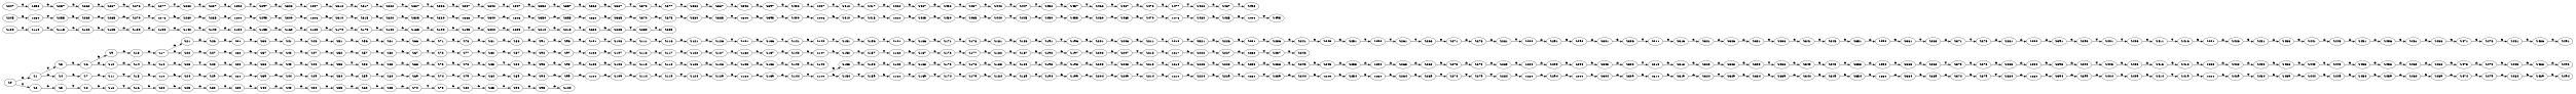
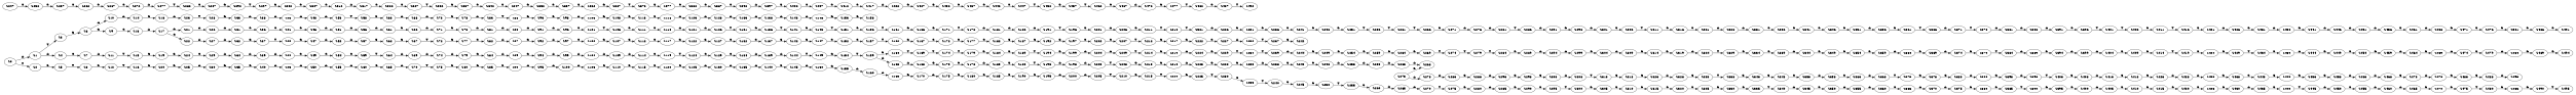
  strict digraph {
    rankdir=LR
    S0
    S1
    S2
    S3
    S4
    S5
    S6
    S7
    S8
    S9
    S10
    S11
    S12
    S13
    S14
    S15
    S16
    S17
    S18
    S19
    S20
    S21
    S22
    S23
    S24
    S25
    S26
    S27
    S28
    S29
    S30
    S31
    S32
    S33
    S34
    S35
    S36
    S37
    S38
    S39
    S40
    S41
    S42
    S43
    S44
    S45
    S46
    S47
    S48
    S49
    S50
    S51
    S52
    S53
    S54
    S55
    S56
    S57
    S58
    S59
    S60
    S61
    S62
    S63
    S64
    S65
    S66
    S67
    S68
    S69
    S70
    S71
    S72
    S73
    S74
    S75
    S76
    S77
    S78
    S79
    S80
    S81
    S82
    S83
    S84
    S85
    S86
    S87
    S88
    S89
    S90
    S91
    S92
    S93
    S94
    S95
    S96
    S97
    S98
    S99
    S100
    S101
    S102
    S103
    S104
    S105
    S106
    S107
    S108
    S109
    S110
    S111
    S112
    S113
    S114
    S115
    S116
    S117
    S118
    S119
    S120
    S121
    S122
    S123
    S124
    S125
    S126
    S127
    S128
    S129
    S130
    S131
    S132
    S133
    S134
    S135
    S136
    S137
    S138
    S139
    S140
    S141
    S142
    S143
    S144
    S145
    S146
    S147
    S148
    S149
    S150
    S151
    S152
    S153
    S154
    S155
    S156
    S157
    S158
    S159
    S160
    S161
    S162
    S163
    S164
    S165
    S166
    S167
    S168
    S169
    S170
    S171
    S172
    S173
    S174
    S175
    S176
    S177
    S178
    S179
    S180
    S181
    S182
    S183
    S184
    S185
    S186
    S187
    S188
    S189
    S190
    S191
    S192
    S193
    S194
    S195
    S196
    S197
    S198
    S199
    S200
    S201
    S202
    S203
    S204
    S205
    S206
    S207
    S208
    S209
    S210
    S211
    S212
    S213
    S214
    S215
    S216
    S217
    S218
    S219
    S220
    n222 [label=S521]
    S222
    S223
    S224
    S225
    S226
    S227
    S228
    S229
    S230
    S231
    S232
    S233
    S234
    S235
    S236
    S237
    S238
    S239
+   S240
    S241
    S242
    S243
    S244
    S245
    S246
    S248
    S249
    S250
    S251
    S247
    S252
    S253
    S254
    S255
    S256
    S257
    S258
    S259
    S260
    S261
    S262
    S263
    S264
    S265
    S266
    S267
    S268
    S269
    S270
    S271
    S272
    S273
    S274
    S275
    S276
    S277
    S278
    S279
    S280
    S281
    S282
    S283
    S284
    S285
    S286
    S287
    S288
    S289
    S290
    S291
    S292
    S293
    S294
    S295
    S296
    S297
    S298
    S299
    S300
    S301
    S302
    S303
    S304
    S305
    S306
    S307
    S308
    S309
    S310
    S311
    S312
    S313
    S314
    S315
    S316
    S317
    S318
    S319
    S320
    S321
    S322
    S323
    S324
    S325
    S326
    S327
    S328
    S329
    S330
    S331
    S332
    S333
    S334
    S335
    S336
    S337
    S338
    S339
    S340
    S341
    S342
    S343
    S344
    S345
    S346
    S347
    S348
    S349
    S350
    S351
    S352
    S353
    S354
    S355
    S356
    S357
    S358
    S359
    S360
    S361
    S362
    S363
    S364
    S365
    S366
    S367
    S368
    S369
    S370
    S371
    S372
    S373
    S374
    S375
    S376
    S377
    S378
    S379
    S380
    S381
    S382
    S383
    S384
    S385
    S386
    S387
    S388
    S389
    S390
    S391
    S392
    S393
    S394
    S395
    S396
    S397
    S398
    S399
    S400
    S401
    S402
    S403
    S404
    S405
    S406
    S407
    S408
    S409
    S410
    S411
    S412
    S413
    S414
    S415
    S416
    S417
    S418
    S419
    S420
    S421
    S422
    S423
    S424
    S425
    S426
    S427
    S428
    S429
    S430
    S431
    S432
    S433
    S434
    S435
    S436
    S437
    S438
    S439
    S440
    S441
    S442
    S443
    S444
    S445
    S446
    S447
    S448
    S449
    S450
    S451
    S452
    S453
    S454
    S455
    S456
    S457
    S458
    S459
    S460
    S461
    S462
    S463
    S464
    S465
    S466
    S467
    S468
    S469
    S470
    S471
    S472
    S473
    S474
    S475
    S476
    S477
    S478
    S479
    S480
-   S481
+   S481 [label=S581]
    S482
    S483
    S484
    S485
    S486
    S487
    S488
    S489
    S490
    S491
    S492
    S493
    S494
    S495
    S0 -> S1 [label=A]
    S0 -> S2 [label=T]
    S1 -> S3 [label=T]
    S1 -> S4 [label=A]
    S2 -> S5 [label=C]
    S3 -> S6 [label=G]
    S4 -> S7 [label=C]
    S5 -> S8 [label=T]
    S6 -> S9 [label=G]
    S6 -> S10 [label=A]
    S7 -> S11 [label=A]
    S8 -> S12 [label=C]
    S9 -> S13 [label=C]
    S10 -> S14 [label=A]
    S11 -> S15 [label=T]
    S12 -> S16 [label=T]
    S13 -> S17 [label=A]
    S14 -> S18 [label=G]
    S15 -> S19 [label=G]
    S16 -> S20 [label=G]
    S17 -> S21 [label=A]
    S17 -> S22 [label=C]
    S18 -> S23 [label=A]
    S19 -> S24 [label=G]
    S20 -> S25 [label=G]
    S21 -> S26 [label=A]
    S22 -> S27 [label=A]
    S23 -> S28 [label=T]
    S24 -> S29 [label=C]
    S25 -> S30 [label=A]
    S26 -> S31 [label=A]
    S27 -> S32 [label=A]
    S28 -> S33 [label=G]
    S29 -> S34 [label=A]
    S30 -> S35 [label=G]
    S31 -> S36 [label=C]
    S32 -> S37 [label=G]
    S33 -> S38 [label=A]
    S34 -> S39 [label=A]
    S35 -> S40 [label=G]
    S36 -> S41 [label=C]
    S37 -> S42 [label=T]
    S38 -> S43 [label=A]
    S39 -> S44 [label=A]
    S40 -> S45 [label=A]
    S41 -> S46 [label=C]
    S42 -> S47 [label=G]
    S43 -> S48 [label=A]
    S44 -> S49 [label=C]
    S45 -> S50 [label=A]
    S46 -> S51 [label=A]
    S47 -> S52 [label=A]
    S48 -> S53 [label=A]
    S49 -> S54 [label=C]
    S50 -> S55 [label=A]
    S51 -> S56 [label=A]
    S52 -> S57 [label=A]
    S53 -> S58 [label=T]
    S54 -> S59 [label=C]
    S55 -> S60 [label=A]
    S56 -> S61 [label=A]
    S57 -> S62 [label=G]
    S58 -> S63 [label=G]
    S59 -> S64 [label=T]
    S60 -> S65 [label=C]
    S61 -> S66 [label=G]
    S62 -> S67 [label=G]
    S63 -> S68 [label=A]
    S64 -> S69 [label=A]
    S65 -> S70 [label=A]
    S66 -> S71 [label=A]
    S67 -> S72 [label=T]
    S68 -> S73 [label=A]
    S69 -> S74 [label=A]
    S70 -> S75 [label=T]
    S71 -> S76 [label=G]
    S72 -> S77 [label=G]
    S73 -> S78 [label=G]
    S74 -> S79 [label=A]
    S75 -> S80 [label=G]
    S76 -> S81 [label=A]
    S77 -> S82 [label=C]
    S78 -> S83 [label=A]
    S79 -> S84 [label=G]
    S80 -> S85 [label=G]
    S81 -> S86 [label=A]
    S82 -> S87 [label=A]
    S83 -> S88 [label=T]
    S84 -> S89 [label=A]
    S85 -> S90 [label=C]
    S86 -> S91 [label=A]
    S87 -> S92 [label=G]
    S88 -> S93 [label=G]
    S89 -> S94 [label=G]
    S90 -> S95 [label=A]
    S91 -> S96 [label=A]
    S92 -> S97 [label=A]
    S93 -> S98 [label=G]
    S94 -> S99 [label=A]
    S95 -> S100 [label=A]
    S96 -> S101 [label=C]
    S97 -> S102 [label=C]
    S98 -> S103 [label=A]
    S99 -> S104 [label=A]
+   S100 -> S105 [label=A]
    S101 -> S106 [label=T]
    S102 -> S107 [label=G]
    S103 -> S108 [label=G]
    S104 -> S109 [label=A]
    S105 -> S110 [label=C]
    S106 -> S111 [label=C]
    S107 -> S112 [label=G]
    S108 -> S113 [label=G]
    S109 -> S114 [label=A]
    S110 -> S115 [label=C]
    S111 -> S116 [label=C]
    S112 -> S117 [label=C]
    S113 -> S118 [label=C]
    S114 -> S119 [label=C]
    S115 -> S120 [label=C]
    S116 -> S121 [label=A]
    S117 -> S122 [label=G]
    S118 -> S123 [label=A]
    S119 -> S124 [label=T]
    S120 -> S125 [label=C]
    S121 -> S126 [label=A]
    S122 -> S127 [label=G]
    S123 -> S128 [label=A]
    S124 -> S129 [label=C]
    S125 -> S130 [label=A]
    S126 -> S131 [label=T]
    S127 -> S132 [label=C]
    S128 -> S133 [label=A]
    S129 -> S134 [label=C]
    S130 -> S135 [label=A]
    S131 -> S136 [label=G]
    S132 -> S137 [label=C]
    S133 -> S138 [label=A]
    S134 -> S139 [label=A]
    S135 -> S140 [label=A]
    S136 -> S141 [label=T]
    S137 -> S142 [label=G]
    S138 -> S143 [label=A]
    S139 -> S144 [label=A]
    S140 -> S145 [label=G]
    S141 -> S146 [label=G]
    S142 -> S147 [label=G]
    S143 -> S148 [label=A]
    S144 -> S149 [label=T]
    S145 -> S150 [label=A]
    S146 -> S151 [label=T]
    S147 -> S152 [label=C]
-   S149 -> S153 [label=G]
+   S148 -> S153 [label=G]
    S149 -> S154 [label=G]
    S150 -> S155 [label=G]
    S151 -> S156 [label=C]
    S152 -> S157 [label=C]
    S153 -> S158 [label=G]
    S154 -> S159 [label=T]
    S155 -> S160 [label=A]
    S156 -> S161 [label=T]
    S157 -> S162 [label=T]
-   S158 -> S163 [label=A]
+   S159 -> S163 [label=A]
    S159 -> S164 [label=G]
    S160 -> S165 [label=A]
    S161 -> S166 [label=G]
    S162 -> S167 [label=G]
    S163 -> S168 [label=A]
    S164 -> S169 [label=T]
    S165 -> S170 [label=G]
    S166 -> S171 [label=G]
    S167 -> S172 [label=C]
    S168 -> S173 [label=G]
    S169 -> S174 [label=T]
    S170 -> S175 [label=A]
    S171 -> S176 [label=T]
    S172 -> S177 [label=C]
    S173 -> S178 [label=C]
    S174 -> S179 [label=T]
    S175 -> S180 [label=C]
    S176 -> S181 [label=A]
    S177 -> S182 [label=C]
    S178 -> S183 [label=A]
    S179 -> S184 [label=G]
    S180 -> S185 [label=C]
    S181 -> S186 [label=A]
    S182 -> S187 [label=G]
    S183 -> S188 [label=G]
    S184 -> S189 [label=G]
    S185 -> S190 [label=C]
    S186 -> S191 [label=A]
    S187 -> S192 [label=G]
    S188 -> S193 [label=T]
    S189 -> S194 [label=T]
    S190 -> S195 [label=C]
    S191 -> S196 [label=T]
    S192 -> S197 [label=G]
    S193 -> S198 [label=A]
    S194 -> S199 [label=G]
    S195 -> S200 [label=A]
    S196 -> S201 [label=G]
    S197 -> S202 [label=C]
    S198 -> S203 [label=A]
    S199 -> S204 [label=A]
    S200 -> S205 [label=A]
    S201 -> S206 [label=A]
    S202 -> S207 [label=C]
    S203 -> S208 [label=T]
    S204 -> S209 [label=A]
    S205 -> S210 [label=T]
    S206 -> S211 [label=G]
    S207 -> S212 [label=T]
    S208 -> S213 [label=G]
    S209 -> S214 [label=T]
    S210 -> S215 [label=G]
    S211 -> S216 [label=T]
    S212 -> S217 [label=G]
    S213 -> S218 [label=G]
    S214 -> S219 [label=G]
    S215 -> S220 [label=T]
    S216 -> n222 [label=T]
    S217 -> S222 [label=G]
    S218 -> S223 [label=A]
    S219 -> S224 [label=A]
    S220 -> S225 [label=G]
    n222 -> S226 [label=A]
    S222 -> S227 [label=C]
    S223 -> S228 [label=G]
    S224 -> S229 [label=G]
    S225 -> S230 [label=T]
    S226 -> S231 [label=G]
    S227 -> S232 [label=A]
    S228 -> S233 [label=G]
    S229 -> S234 [label=T]
    S230 -> S235 [label=C]
    S231 -> S236 [label=C]
    S232 -> S237 [label=T]
    S233 -> S238 [label=A]
    S234 -> S239 [label=T]
+   S235 -> S240 [label=T]
    S236 -> S241 [label=C]
    S237 -> S242 [label=G]
    S238 -> S243 [label=G]
    S239 -> S244 [label=A]
+   S240 -> S245 [label=G]
    S241 -> S246 [label=C]
    S243 -> S248 [label=C]
    S244 -> S249 [label=G]
    S245 -> S250 [label=G]
    S246 -> S251 [label=G]
    S248 -> S253 [label=A]
    S249 -> S254 [label=C]
    S250 -> S255 [label=T]
    S251 -> S256 [label=T]
    S247 -> S252 [label=C]
    S252 -> S257 [label=C]
    S253 -> S258 [label=A]
    S254 -> S259 [label=C]
    S255 -> S260 [label=G]
    S256 -> S261 [label=T]
    S257 -> S262 [label=C]
    S258 -> S263 [label=A]
    S259 -> S264 [label=C]
    S260 -> S265 [label=A]
    S261 -> S266 [label=T]
    S262 -> S267 [label=C]
    S263 -> S268 [label=A]
    S264 -> S269 [label=G]
    S265 -> S270 [label=A]
    S266 -> S271 [label=C]
    S267 -> S272 [label=C]
-   S268 -> S273 [label=G]
+   S273 -> S268 [label=G]
    S269 -> S274 [label=T]
    S270 -> S275 [label=T]
    S271 -> S276 [label=A]
    S272 -> S277 [label=A]
    S273 -> S278 [label=A]
    S274 -> S279 [label=T]
    S275 -> S280 [label=G]
    S276 -> S281 [label=A]
    S277 -> S282 [label=T]
    S278 -> S283 [label=A]
    S279 -> S284 [label=T]
    S280 -> S285 [label=A]
    S281 -> S286 [label=T]
    S282 -> S287 [label=C]
    S283 -> S288 [label=G]
    S284 -> S289 [label=C]
    S285 -> S290 [label=G]
    S286 -> S291 [label=A]
    S287 -> S292 [label=G]
    S288 -> S293 [label=A]
    S289 -> S294 [label=A]
    S290 -> S295 [label=C]
    S291 -> S296 [label=G]
    S292 -> S297 [label=T]
    S293 -> S298 [label=G]
    S294 -> S299 [label=A]
    S295 -> S300 [label=T]
    S296 -> S301 [label=A]
    S297 -> S302 [label=G]
    S298 -> S303 [label=G]
    S299 -> S304 [label=C]
    S300 -> S305 [label=G]
    S301 -> S306 [label=G]
    S302 -> S307 [label=C]
    S303 -> S308 [label=A]
    S304 -> S309 [label=A]
    S305 -> S310 [label=G]
    S306 -> S311 [label=T]
    S307 -> S312 [label=C]
    S308 -> S313 [label=T]
    S309 -> S314 [label=G]
    S310 -> S315 [label=C]
    S311 -> S316 [label=C]
    S312 -> S317 [label=A]
    S313 -> S318 [label=G]
    S314 -> S319 [label=G]
    S315 -> S320 [label=C]
    S316 -> S321 [label=C]
    S317 -> S322 [label=C]
    S318 -> S323 [label=G]
    S319 -> S324 [label=A]
    S320 -> S325 [label=C]
    S321 -> S326 [label=A]
    S322 -> S327 [label=C]
    S323 -> S328 [label=A]
    S324 -> S329 [label=T]
    S325 -> S330 [label=G]
    S326 -> S331 [label=A]
    S327 -> S332 [label=T]
    S328 -> S333 [label=G]
    S329 -> S334 [label=C]
    S330 -> S335 [label=C]
    S331 -> S336 [label=C]
    S332 -> S337 [label=G]
    S333 -> S338 [label=T]
    S334 -> S339 [label=C]
    S335 -> S340 [label=T]
    S336 -> S341 [label=C]
    S337 -> S342 [label=C]
    S338 -> S343 [label=G]
    S339 -> S344 [label=A]
    S340 -> S345 [label=A]
    S341 -> S346 [label=C]
    S342 -> S347 [label=C]
    S343 -> S348 [label=G]
    S344 -> S349 [label=G]
    S345 -> S350 [label=C]
    S346 -> S351 [label=C]
    S347 -> S352 [label=G]
    S348 -> S353 [label=C]
    S349 -> S354 [label=C]
    S350 -> S355 [label=A]
    S351 -> S356 [label=A]
    S352 -> S357 [label=C]
    S353 -> S358 [label=A]
    S354 -> S359 [label=C]
    S355 -> S360 [label=A]
    S356 -> S361 [label=G]
    S357 -> S362 [label=G]
    S358 -> S363 [label=C]
    S359 -> S364 [label=A]
    S360 -> S365 [label=C]
    S361 -> S366 [label=T]
    S362 -> S367 [label=G]
    S363 -> S368 [label=A]
    S364 -> S369 [label=C]
    S365 -> S370 [label=A]
    S366 -> S371 [label=A]
    S367 -> S372 [label=T]
    S368 -> S373 [label=T]
    S369 -> S374 [label=A]
    S370 -> S375 [label=A]
    S371 -> S376 [label=T]
    S372 -> S377 [label=G]
    S373 -> S378 [label=G]
    S374 -> S379 [label=G]
    S375 -> S380 [label=G]
    S376 -> S381 [label=A]
    S377 -> S382 [label=C]
    S378 -> S383 [label=G]
    S379 -> S384 [label=T]
    S380 -> S385 [label=C]
    S381 -> S386 [label=A]
    S382 -> S387 [label=C]
    S383 -> S388 [label=A]
    S384 -> S389 [label=A]
    S385 -> S390 [label=T]
    S386 -> S391 [label=A]
    S387 -> S392 [label=C]
    S388 -> S393 [label=G]
    S389 -> S394 [label=C]
    S390 -> S395 [label=G]
    S391 -> S396 [label=C]
    S392 -> S397 [label=A]
    S393 -> S398 [label=A]
    S394 -> S399 [label=A]
    S395 -> S400 [label=C]
    S396 -> S401 [label=T]
    S397 -> S402 [label=G]
    S398 -> S403 [label=T]
    S399 -> S404 [label=A]
    S400 -> S405 [label=A]
    S401 -> S406 [label=T]
    S402 -> S407 [label=C]
    S403 -> S408 [label=G]
    S404 -> S409 [label=G]
    S405 -> S410 [label=G]
    S406 -> S411 [label=C]
    S407 -> S412 [label=C]
    S408 -> S413 [label=A]
    S409 -> S414 [label=C]
    S410 -> S415 [label=G]
    S411 -> S416 [label=T]
    S412 -> S417 [label=C]
    S413 -> S418 [label=G]
    S414 -> S419 [label=T]
    S415 -> S420 [label=C]
    S416 -> S421 [label=G]
    S417 -> S422 [label=A]
    S418 -> S423 [label=G]
    S419 -> S424 [label=C]
    S420 -> S425 [label=C]
    S421 -> S426 [label=A]
    S422 -> S427 [label=G]
    S423 -> S428 [label=A]
    S424 -> S429 [label=C]
    S425 -> S430 [label=C]
    S426 -> S431 [label=G]
    S427 -> S432 [label=G]
    S428 -> S433 [label=A]
    S429 -> S434 [label=T]
    S430 -> S435 [label=A]
    S431 -> S436 [label=A]
    S432 -> S437 [label=C]
    S433 -> S438 [label=G]
    S434 -> S439 [label=C]
    S435 -> S440 [label=G]
    S436 -> S441 [label=G]
    S437 -> S442 [label=C]
    S438 -> S443 [label=C]
    S439 -> S444 [label=A]
    S440 -> S445 [label=T]
    S441 -> S446 [label=A]
    S442 -> S447 [label=C]
    S443 -> S448 [label=G]
    S444 -> S449 [label=G]
    S445 -> S450 [label=A]
    S446 -> S451 [label=A]
    S447 -> S452 [label=T]
    S448 -> S453 [label=G]
    S449 -> S454 [label=C]
    S450 -> S455 [label=C]
    S451 -> S456 [label=A]
    S452 -> S457 [label=G]
    S453 -> S458 [label=G]
    S454 -> S459 [label=G]
    S455 -> S460 [label=A]
    S456 -> S461 [label=G]
    S457 -> S462 [label=T]
    S458 -> S463 [label=A]
    S459 -> S464 [label=A]
    S460 -> S465 [label=A]
    S461 -> S466 [label=A]
    S462 -> S467 [label=C]
    S463 -> S468 [label=A]
    S464 -> S469 [label=G]
    S465 -> S470 [label=G]
    S466 -> S471 [label=G]
    S467 -> S472 [label=A]
    S468 -> S473 [label=G]
    S469 -> S474 [label=A]
    S470 -> S475 [label=C]
    S471 -> S476 [label=G]
    S472 -> S477 [label=G]
    S473 -> S478 [label=A]
    S474 -> S479 [label=G]
    S475 -> S480 [label=T]
    S476 -> S481 [label=G]
    S477 -> S482 [label=T]
    S478 -> S483 [label=G]
    S479 -> S484 [label=A]
    S480 -> S485 [label=G]
    S481 -> S486 [label=C]
    S482 -> S487 [label=C]
    S483 -> S488 [label=G]
    S484 -> S489 [label=G]
    S485 -> S490 [label=G]
    S486 -> S491 [label=C]
    S487 -> S492 [label=T]
    S488 -> S493 [label=A]
    S489 -> S494 [label=G]
    S490 -> S495 [label=T]
  }
